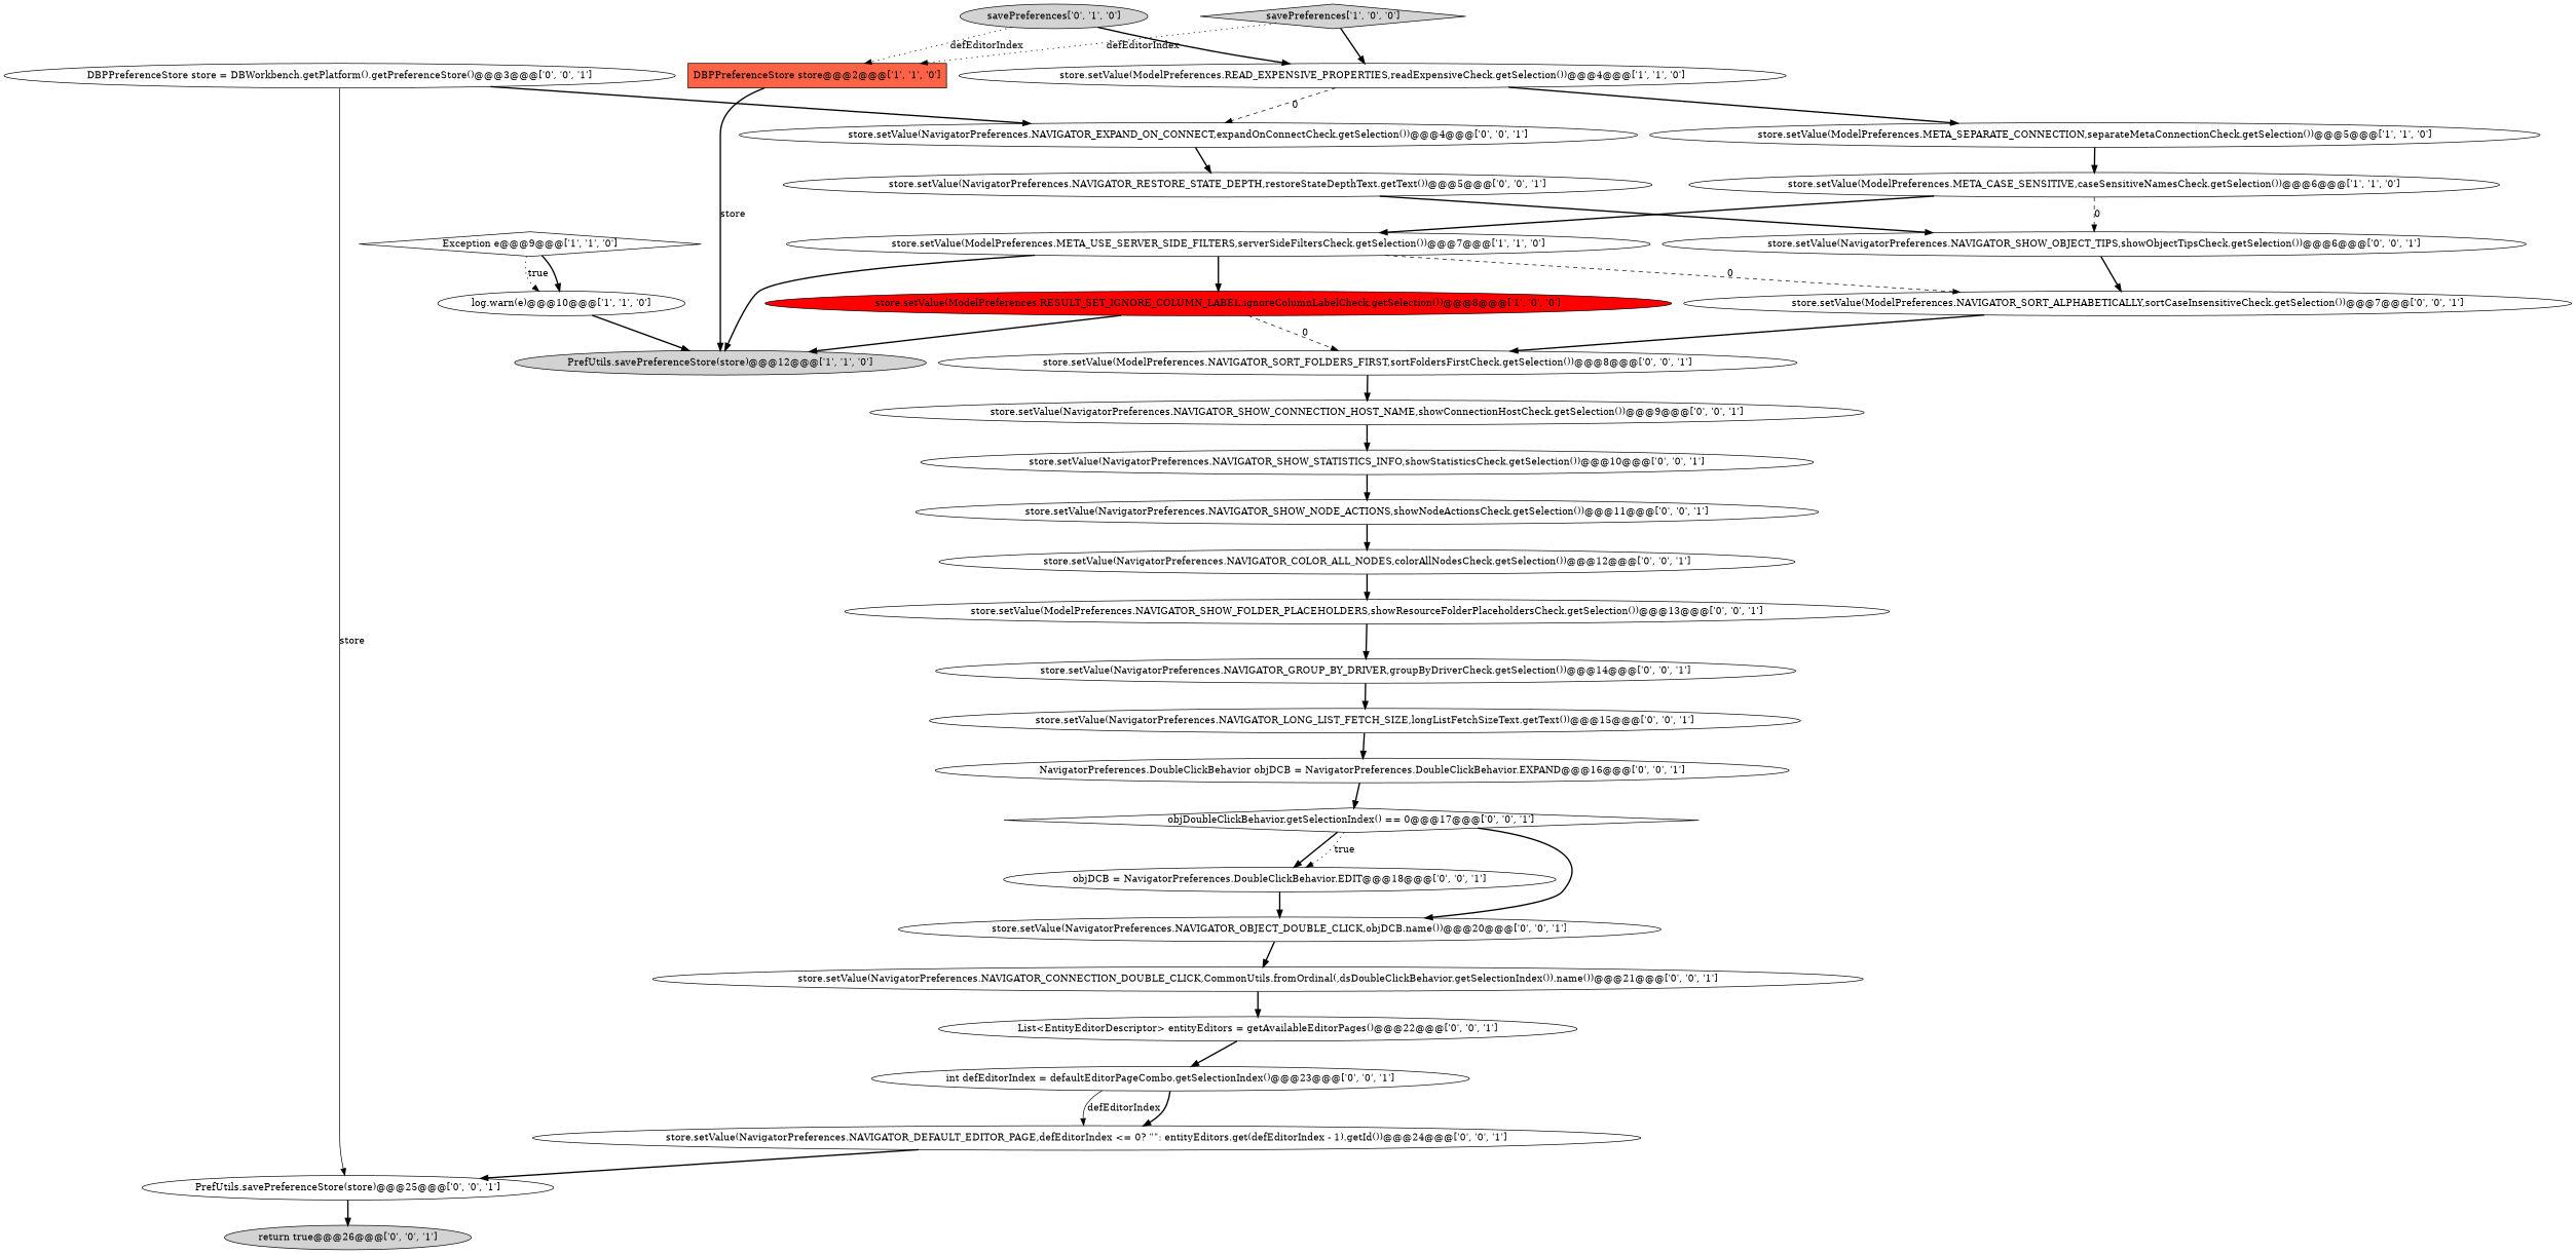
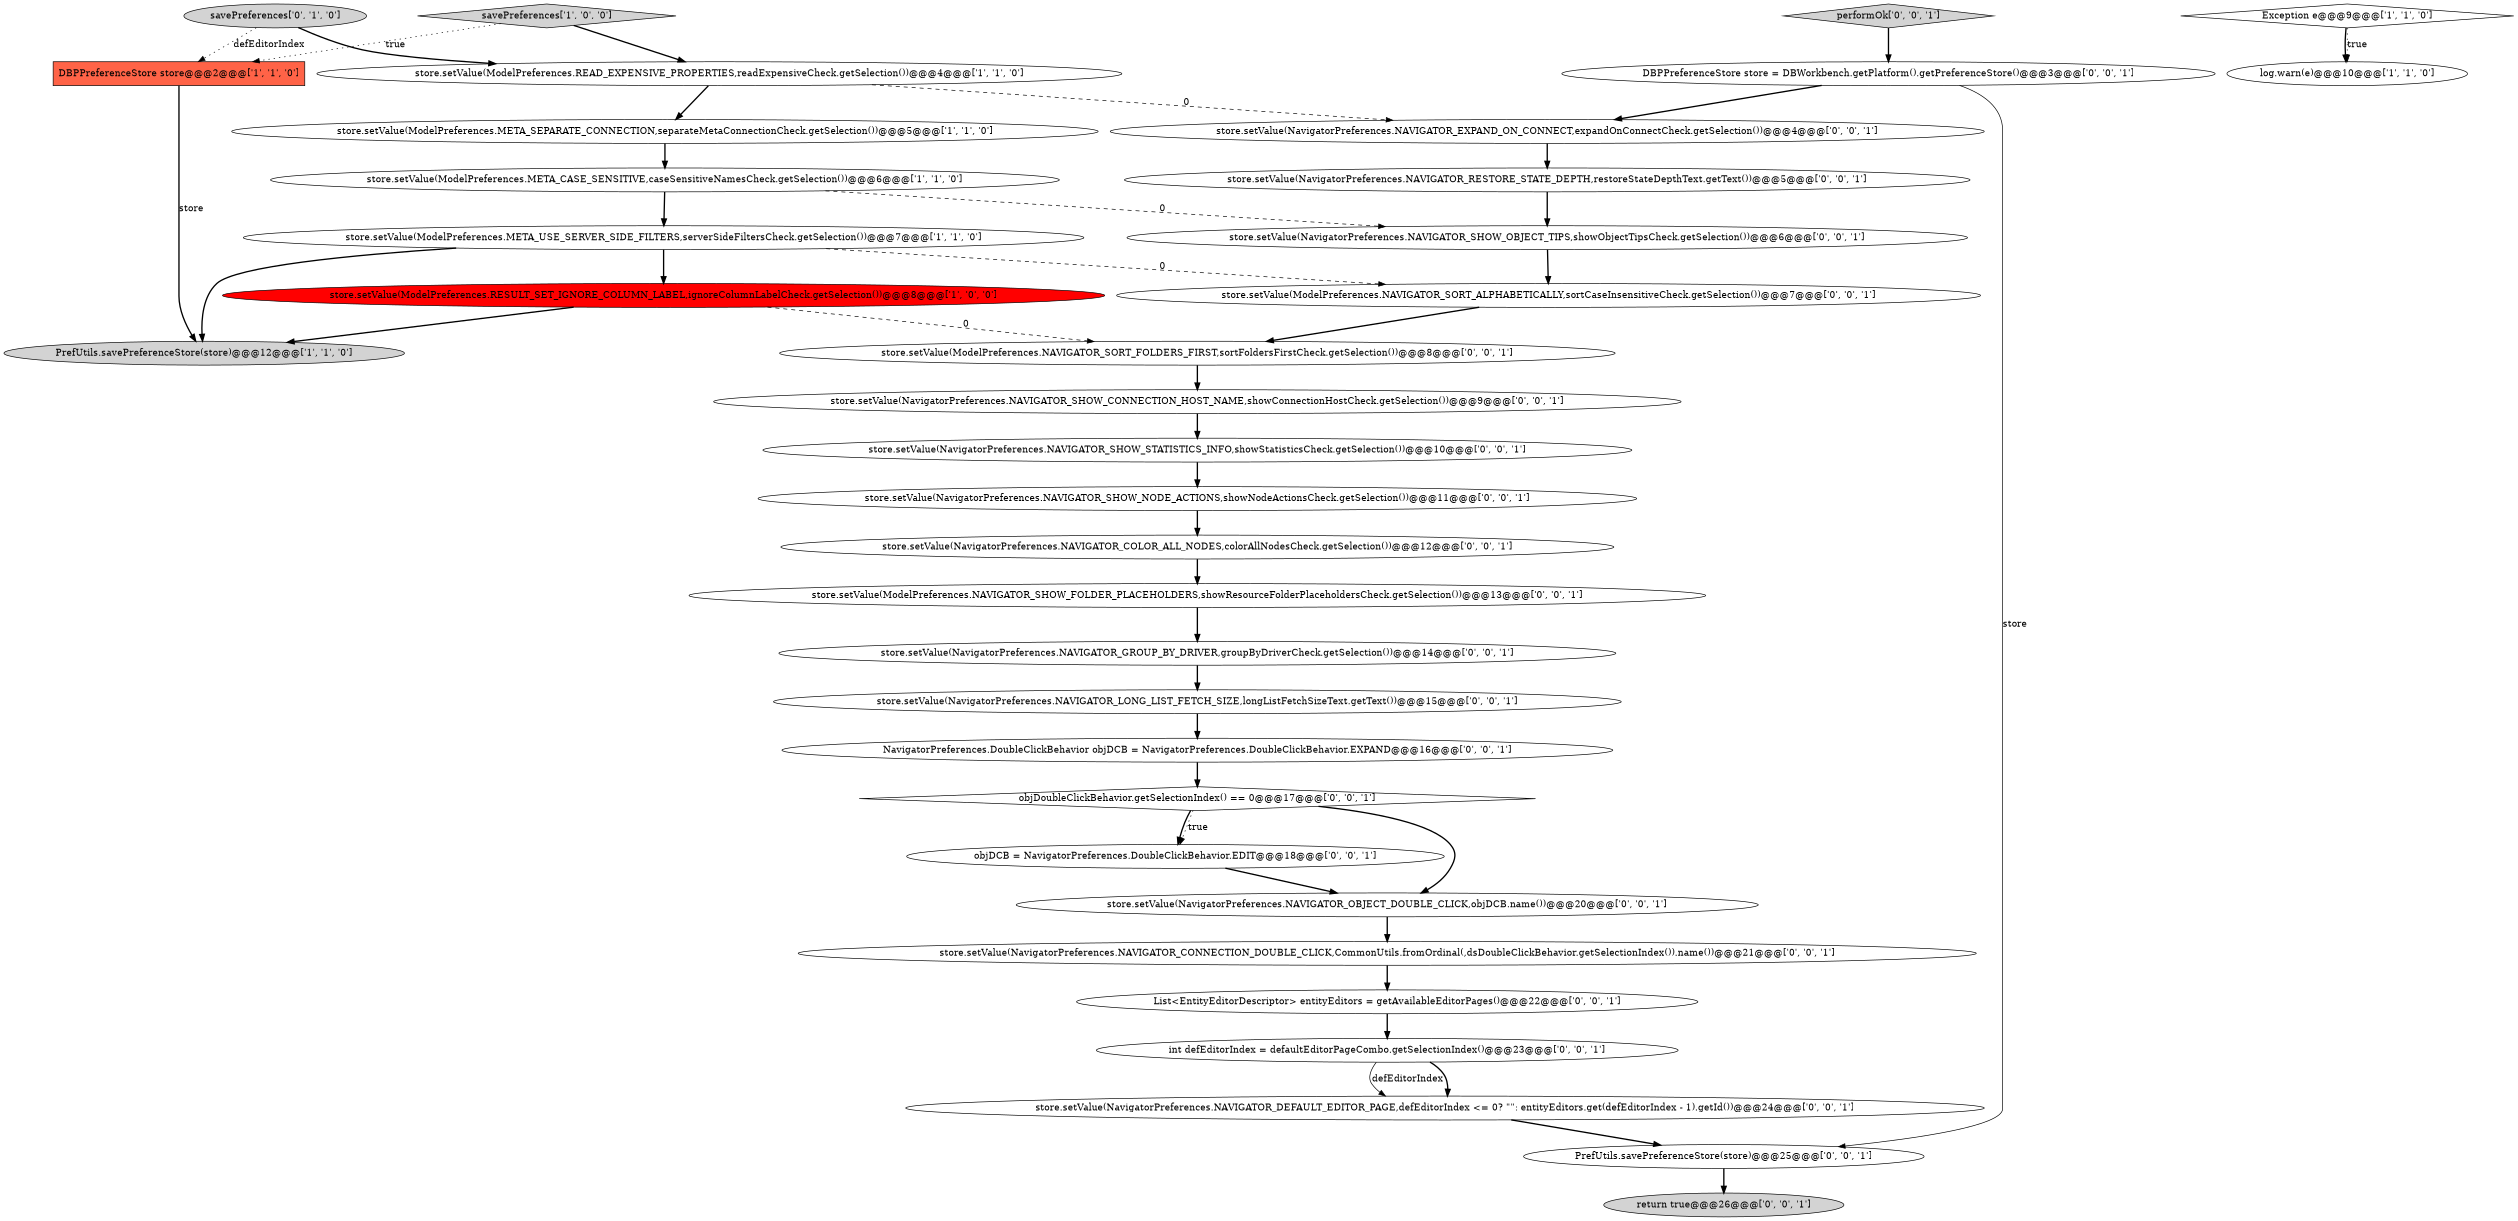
  digraph {
    node [fillcolor=white shape=ellipse style=filled]
    edge [style=bold]
    n1 [label="store.setValue(NavigatorPreferences.NAVIGATOR_COLOR_ALL_NODES,colorAllNodesCheck.getSelection())@@@12@@@['0', '0', '1']"]
    n2 [label="store.setValue(ModelPreferences.NAVIGATOR_SHOW_FOLDER_PLACEHOLDERS,showResourceFolderPlaceholdersCheck.getSelection())@@@13@@@['0', '0', '1']"]
    n3 [label="store.setValue(NavigatorPreferences.NAVIGATOR_GROUP_BY_DRIVER,groupByDriverCheck.getSelection())@@@14@@@['0', '0', '1']"]
    n4 [label="store.setValue(ModelPreferences.READ_EXPENSIVE_PROPERTIES,readExpensiveCheck.getSelection())@@@4@@@['1', '1', '0']"]
    n5 [label="store.setValue(ModelPreferences.META_SEPARATE_CONNECTION,separateMetaConnectionCheck.getSelection())@@@5@@@['1', '1', '0']"]
    n6 [label="store.setValue(NavigatorPreferences.NAVIGATOR_EXPAND_ON_CONNECT,expandOnConnectCheck.getSelection())@@@4@@@['0', '0', '1']"]
    n7 [label="store.setValue(ModelPreferences.META_CASE_SENSITIVE,caseSensitiveNamesCheck.getSelection())@@@6@@@['1', '1', '0']"]
    n8 [label="store.setValue(NavigatorPreferences.NAVIGATOR_RESTORE_STATE_DEPTH,restoreStateDepthText.getText())@@@5@@@['0', '0', '1']"]
    n9 [fillcolor=lightgray label="return true@@@26@@@['0', '0', '1']"]
    n10 [label="PrefUtils.savePreferenceStore(store)@@@25@@@['0', '0', '1']"]
    n11 [label="store.setValue(NavigatorPreferences.NAVIGATOR_SHOW_STATISTICS_INFO,showStatisticsCheck.getSelection())@@@10@@@['0', '0', '1']"]
    n12 [label="store.setValue(NavigatorPreferences.NAVIGATOR_SHOW_NODE_ACTIONS,showNodeActionsCheck.getSelection())@@@11@@@['0', '0', '1']"]
    n13 [fillcolor=red label="store.setValue(ModelPreferences.RESULT_SET_IGNORE_COLUMN_LABEL,ignoreColumnLabelCheck.getSelection())@@@8@@@['1', '0', '0']"]
    n14 [label="store.setValue(ModelPreferences.NAVIGATOR_SORT_FOLDERS_FIRST,sortFoldersFirstCheck.getSelection())@@@8@@@['0', '0', '1']"]
    n15 [fillcolor=lightgray label="PrefUtils.savePreferenceStore(store)@@@12@@@['1', '1', '0']"]
    n16 [label="store.setValue(NavigatorPreferences.NAVIGATOR_SHOW_CONNECTION_HOST_NAME,showConnectionHostCheck.getSelection())@@@9@@@['0', '0', '1']"]
    n17 [label="store.setValue(NavigatorPreferences.NAVIGATOR_DEFAULT_EDITOR_PAGE,defEditorIndex <= 0? \"\": entityEditors.get(defEditorIndex - 1).getId())@@@24@@@['0', '0', '1']"]
    n18 [label="Exception e@@@9@@@['1', '1', '0']" shape=diamond]
    n19 [label="log.warn(e)@@@10@@@['1', '1', '0']"]
    n20 [label="store.setValue(ModelPreferences.NAVIGATOR_SORT_ALPHABETICALLY,sortCaseInsensitiveCheck.getSelection())@@@7@@@['0', '0', '1']"]
    n21 [label="store.setValue(ModelPreferences.META_USE_SERVER_SIDE_FILTERS,serverSideFiltersCheck.getSelection())@@@7@@@['1', '1', '0']"]
    n22 [label="objDCB = NavigatorPreferences.DoubleClickBehavior.EDIT@@@18@@@['0', '0', '1']"]
    n23 [label="store.setValue(NavigatorPreferences.NAVIGATOR_OBJECT_DOUBLE_CLICK,objDCB.name())@@@20@@@['0', '0', '1']"]
    n24 [label="store.setValue(NavigatorPreferences.NAVIGATOR_CONNECTION_DOUBLE_CLICK,CommonUtils.fromOrdinal(,dsDoubleClickBehavior.getSelectionIndex()).name())@@@21@@@['0', '0', '1']"]
    n25 [label="store.setValue(NavigatorPreferences.NAVIGATOR_SHOW_OBJECT_TIPS,showObjectTipsCheck.getSelection())@@@6@@@['0', '0', '1']"]
    n26 [label="store.setValue(NavigatorPreferences.NAVIGATOR_LONG_LIST_FETCH_SIZE,longListFetchSizeText.getText())@@@15@@@['0', '0', '1']"]
    n27 [label="NavigatorPreferences.DoubleClickBehavior objDCB = NavigatorPreferences.DoubleClickBehavior.EXPAND@@@16@@@['0', '0', '1']"]
    n28 [label="List<EntityEditorDescriptor> entityEditors = getAvailableEditorPages()@@@22@@@['0', '0', '1']"]
    n29 [label="int defEditorIndex = defaultEditorPageCombo.getSelectionIndex()@@@23@@@['0', '0', '1']"]
    n30 [label="objDoubleClickBehavior.getSelectionIndex() == 0@@@17@@@['0', '0', '1']" shape=diamond]
    n31 [label="DBPPreferenceStore store = DBWorkbench.getPlatform().getPreferenceStore()@@@3@@@['0', '0', '1']"]
    n32 [fillcolor=tomato label="DBPPreferenceStore store@@@2@@@['1', '1', '0']" shape=box]
    n33 [fillcolor=lightgray label="savePreferences['0', '1', '0']"]
+   n34 [fillcolor=lightgray label="performOk['0', '0', '1']" shape=diamond]
    n35 [fillcolor=lightgray label="savePreferences['1', '0', '0']" shape=diamond]
    n1 -> n2
    n2 -> n3
    n3 -> n26
    n4 -> n5
    n4 -> n6 [label=0 style=dashed]
    n5 -> n7
    n6 -> n8
    n7 -> n21
    n7 -> n25 [label=0 style=dashed]
    n8 -> n25
    n10 -> n9
    n11 -> n12
    n12 -> n1
    n13 -> n14 [label=0 style=dashed]
    n13 -> n15
    n14 -> n16
    n16 -> n11
    n17 -> n10
    n18 -> n19
    n18 -> n19 [label=true style=dotted]
-   n19 -> n15
    n20 -> n14
    n21 -> n13
    n21 -> n15
    n21 -> n20 [label=0 style=dashed]
    n22 -> n23
    n23 -> n24
    n24 -> n28
    n25 -> n20
    n26 -> n27
    n27 -> n30
    n28 -> n29
    n29 -> n17 [label=defEditorIndex style=solid]
    n29 -> n17
    n30 -> n22
    n30 -> n22 [label=true style=dotted]
    n30 -> n23
    n31 -> n6
    n31 -> n10 [label=store style=solid]
    n32 -> n15 [label=store]
    n33 -> n4
    n33 -> n32 [label=defEditorIndex style=dotted]
+   n34 -> n31
    n35 -> n4
-   n35 -> n32 [label=defEditorIndex style=dotted]
+   n35 -> n32 [label=true style=dotted]
  }
